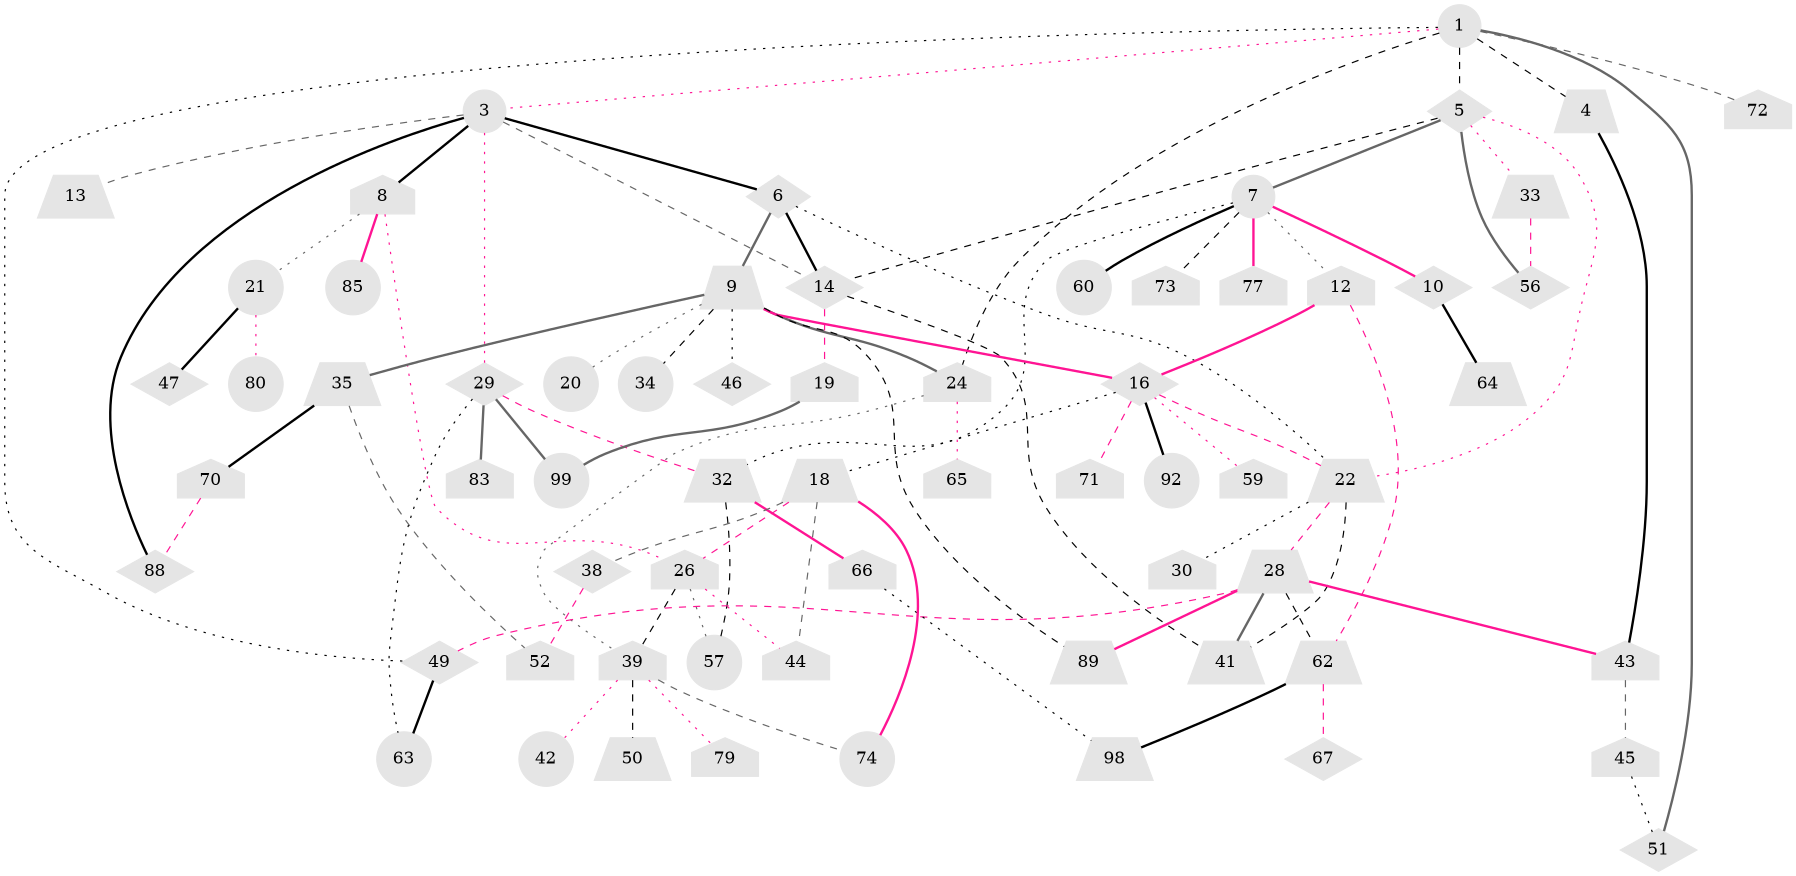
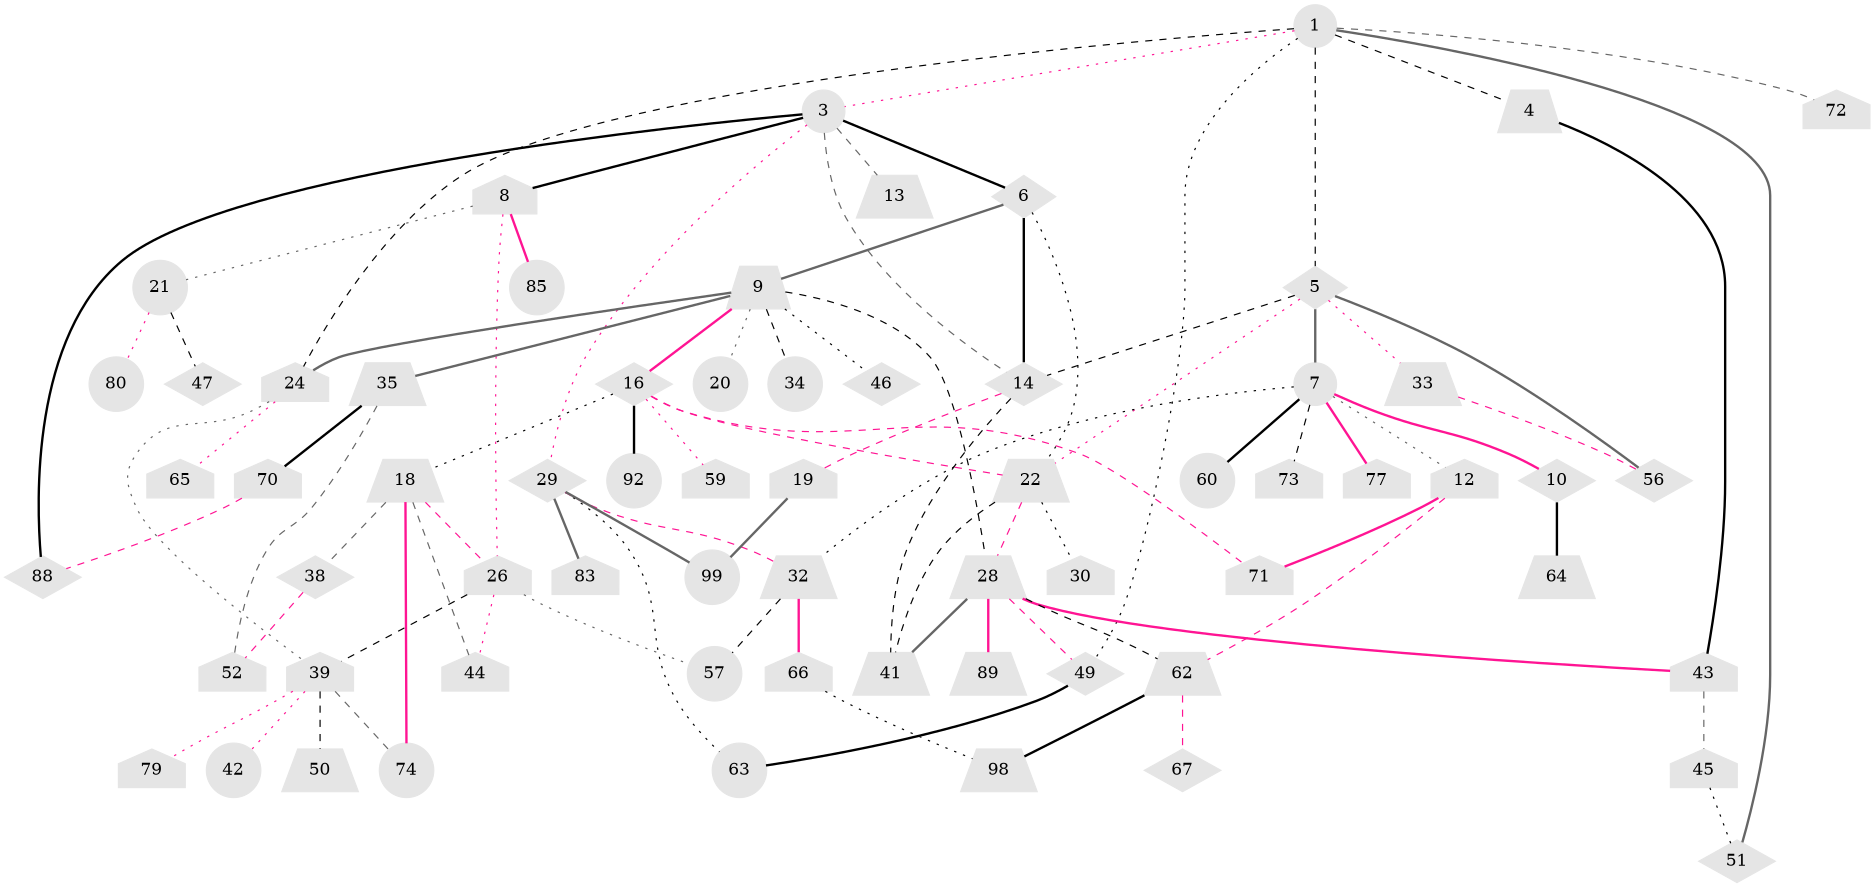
  graph {
    node [color=gray90 shape=house style=filled]
    edge [color=black style=dashed]
    1 [shape=circle super="+2"]
    3 [shape=circle super="+52"]
    4 [shape=trapezium super="+23"]
    5 [shape=diamond super="+31"]
    24 [super="+37"]
    49 [shape=diamond]
    51 [shape=diamond super="+86"]
    72
    6 [shape=diamond super="+76"]
    8
    13 [shape=trapezium]
    29 [shape=diamond super="+82"]
    88 [shape=diamond]
    14 [shape=diamond super="+17"]
    43
    7 [shape=circle super="+25"]
    22 [shape=trapezium super="+100"]
    33 [shape=trapezium]
    56 [shape=diamond]
    39 [super="+61"]
    65
    63 [shape=circle super="+84"]
    9 [shape=trapezium super="+11"]
    21 [shape=circle super="+54"]
    26 [super="+36"]
    85 [shape=circle]
    32 [shape=trapezium super="+55"]
    99 [shape=circle]
    83
    45 [super="+75"]
    10 [shape=diamond super="+27"]
    12 [super="+15"]
    60 [shape=circle]
    73
    77
    19 [super="+90"]
    41 [shape=trapezium super="+69"]
    28 [shape=trapezium super="+40"]
    30
    16 [shape=diamond super="+97"]
    20 [shape=circle]
    34 [shape=circle super="+81"]
    35 [shape=trapezium super="+93"]
    46 [shape=diamond]
    64 [shape=trapezium]
    62 [shape=trapezium super="+78"]
    57 [shape=circle super="+68"]
    66 [super="+96"]
    47 [shape=diamond]
    80 [shape=circle]
    44 [super="+87"]
    18 [shape=trapezium super="+53"]
    59
    71
    92 [shape=circle]
    89 [shape=trapezium]
    n57 [label=52]
    70 [super="+94"]
    74 [shape=circle]
    42 [shape=circle super="+95"]
    50 [shape=trapezium]
    79 [super="+91"]
    67 [shape=diamond]
    98 [shape=trapezium]
    38 [shape=diamond super="+48"]
    1 -- 3 [color=deeppink style=dotted]
    1 -- 4
    1 -- 5
    1 -- 24
    1 -- 49 [style=dotted]
    1 -- 51 [color=gray40 style=bold]
    1 -- 72 [color=gray40]
    3 -- 6 [style=bold]
    3 -- 8 [style=bold]
    3 -- 13 [color=gray40]
    3 -- 29 [color=deeppink style=dotted]
    3 -- 88 [style=bold]
    3 -- 14 [color=gray40]
    4 -- 43 [style=bold]
    5 -- 14
    5 -- 7 [color=gray40 style=bold]
    5 -- 22 [color=deeppink style=dotted]
    5 -- 33 [color=deeppink style=dotted]
    5 -- 56 [color=gray40 style=bold]
    24 -- 39 [color=gray40 style=dotted]
    24 -- 65 [color=deeppink style=dotted]
    49 -- 63 [style=bold]
    6 -- 14 [style=bold]
    6 -- 22 [style=dotted]
    6 -- 9 [color=gray40 style=bold]
    8 -- 21 [color=gray40 style=dotted]
    8 -- 26 [color=deeppink style=dotted]
    8 -- 85 [color=deeppink style=bold]
    29 -- 63 [style=dotted]
    29 -- 32 [color=deeppink]
    29 -- 99 [color=gray40 style=bold]
    29 -- 83 [color=gray40 style=bold]
    14 -- 19 [color=deeppink]
    14 -- 41
    43 -- 45 [color=gray40]
    7 -- 32 [style=dotted]
    7 -- 10 [color=deeppink style=bold]
    7 -- 12 [color=gray40 style=dotted]
    7 -- 60 [style=bold]
    7 -- 73
    7 -- 77 [color=deeppink style=bold]
    22 -- 41
    22 -- 28 [color=deeppink]
    22 -- 30 [style=dotted]
    33 -- 56 [color=deeppink]
    39 -- 74 [color=gray40]
    39 -- 42 [color=deeppink style=dotted]
    39 -- 50
    39 -- 79 [color=deeppink style=dotted]
    9 -- 24 [color=gray40 style=bold]
-   9 -- 89
+   9 -- 28
    9 -- 16 [color=deeppink style=bold]
    9 -- 20 [color=gray40 style=dotted]
    9 -- 34
    9 -- 35 [color=gray40 style=bold]
    9 -- 46 [style=dotted]
-   21 -- 47 [style=bold]
+   21 -- 47
    21 -- 80 [color=deeppink style=dotted]
    26 -- 39
    26 -- 57 [color=gray40 style=dotted]
    26 -- 44 [color=deeppink style=dotted]
    32 -- 57
    32 -- 66 [color=deeppink style=bold]
    45 -- 51 [style=dotted]
    10 -- 64 [style=bold]
-   12 -- 16 [color=deeppink style=bold]
+   12 -- 71 [color=deeppink style=bold]
    12 -- 62 [color=deeppink]
    19 -- 99 [color=gray40 style=bold]
    28 -- 49 [color=deeppink]
    28 -- 43 [color=deeppink style=bold]
    28 -- 41 [color=gray40 style=bold]
    28 -- 62
    28 -- 89 [color=deeppink style=bold]
    16 -- 22 [color=deeppink]
    16 -- 18 [style=dotted]
    16 -- 59 [color=deeppink style=dotted]
    16 -- 71 [color=deeppink]
    16 -- 92 [style=bold]
    35 -- n57 [color=gray40]
    35 -- 70 [style=bold]
    62 -- 67 [color=deeppink]
    62 -- 98 [style=bold]
    66 -- 98 [style=dotted]
    18 -- 26 [color=deeppink]
    18 -- 44 [color=gray40]
    18 -- 74 [color=deeppink style=bold]
    18 -- 38 [color=gray40]
    70 -- 88 [color=deeppink]
    38 -- n57 [color=deeppink]
  }
